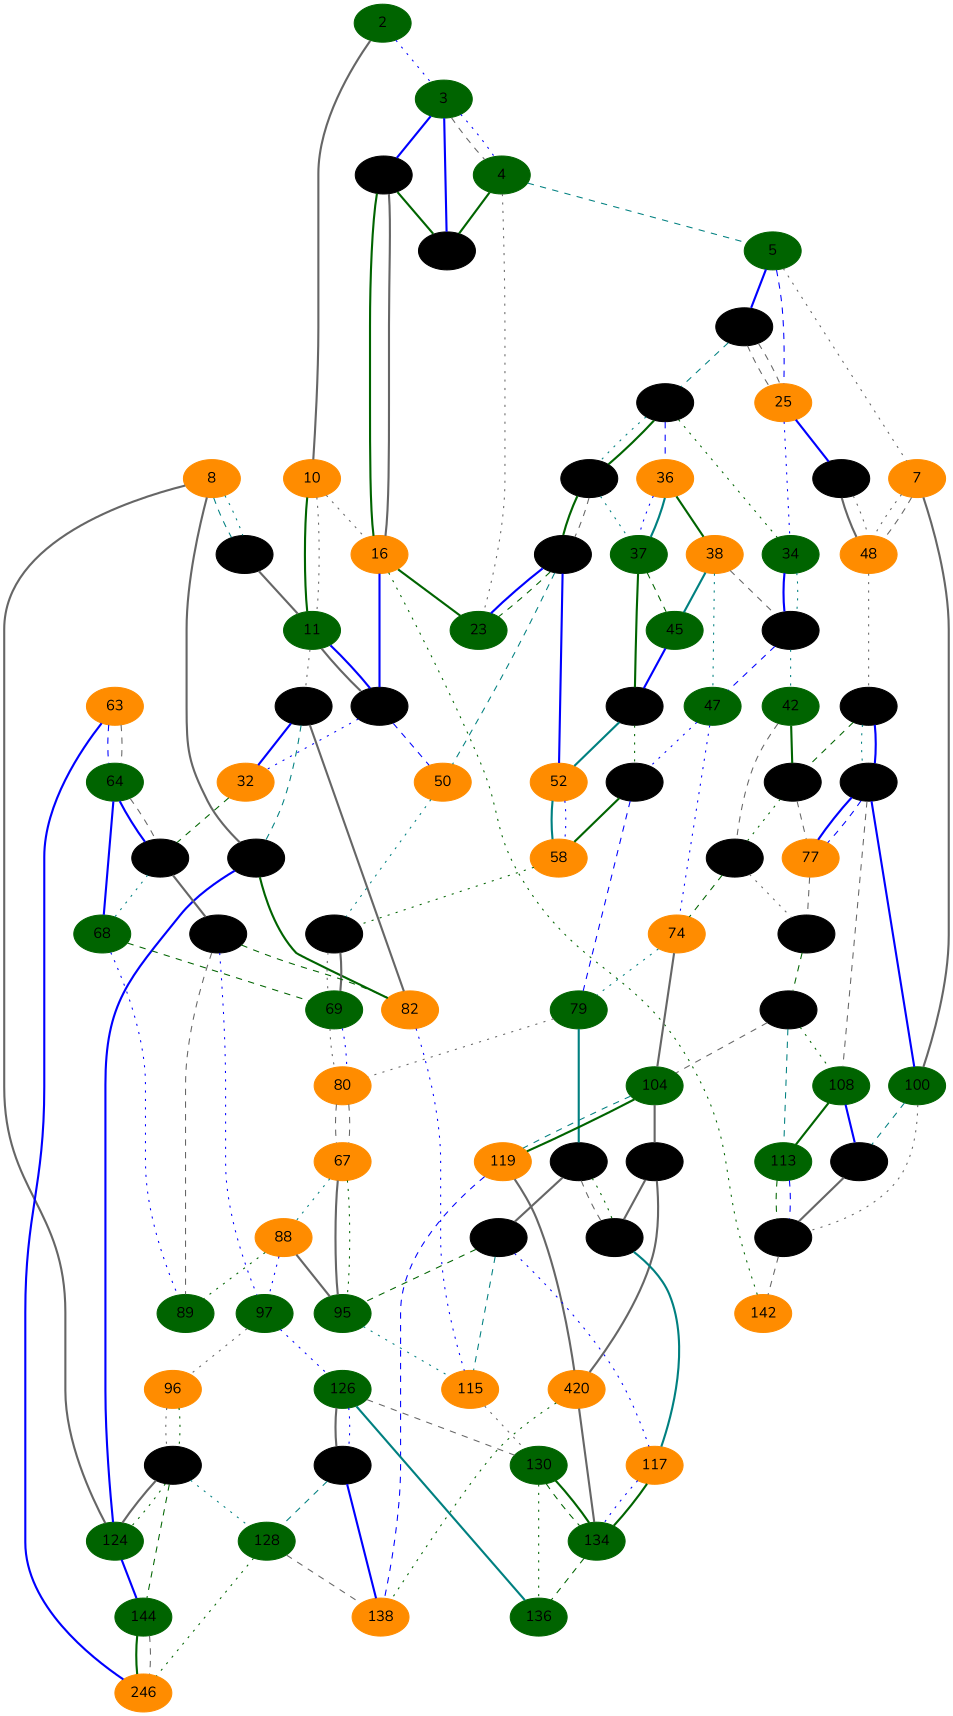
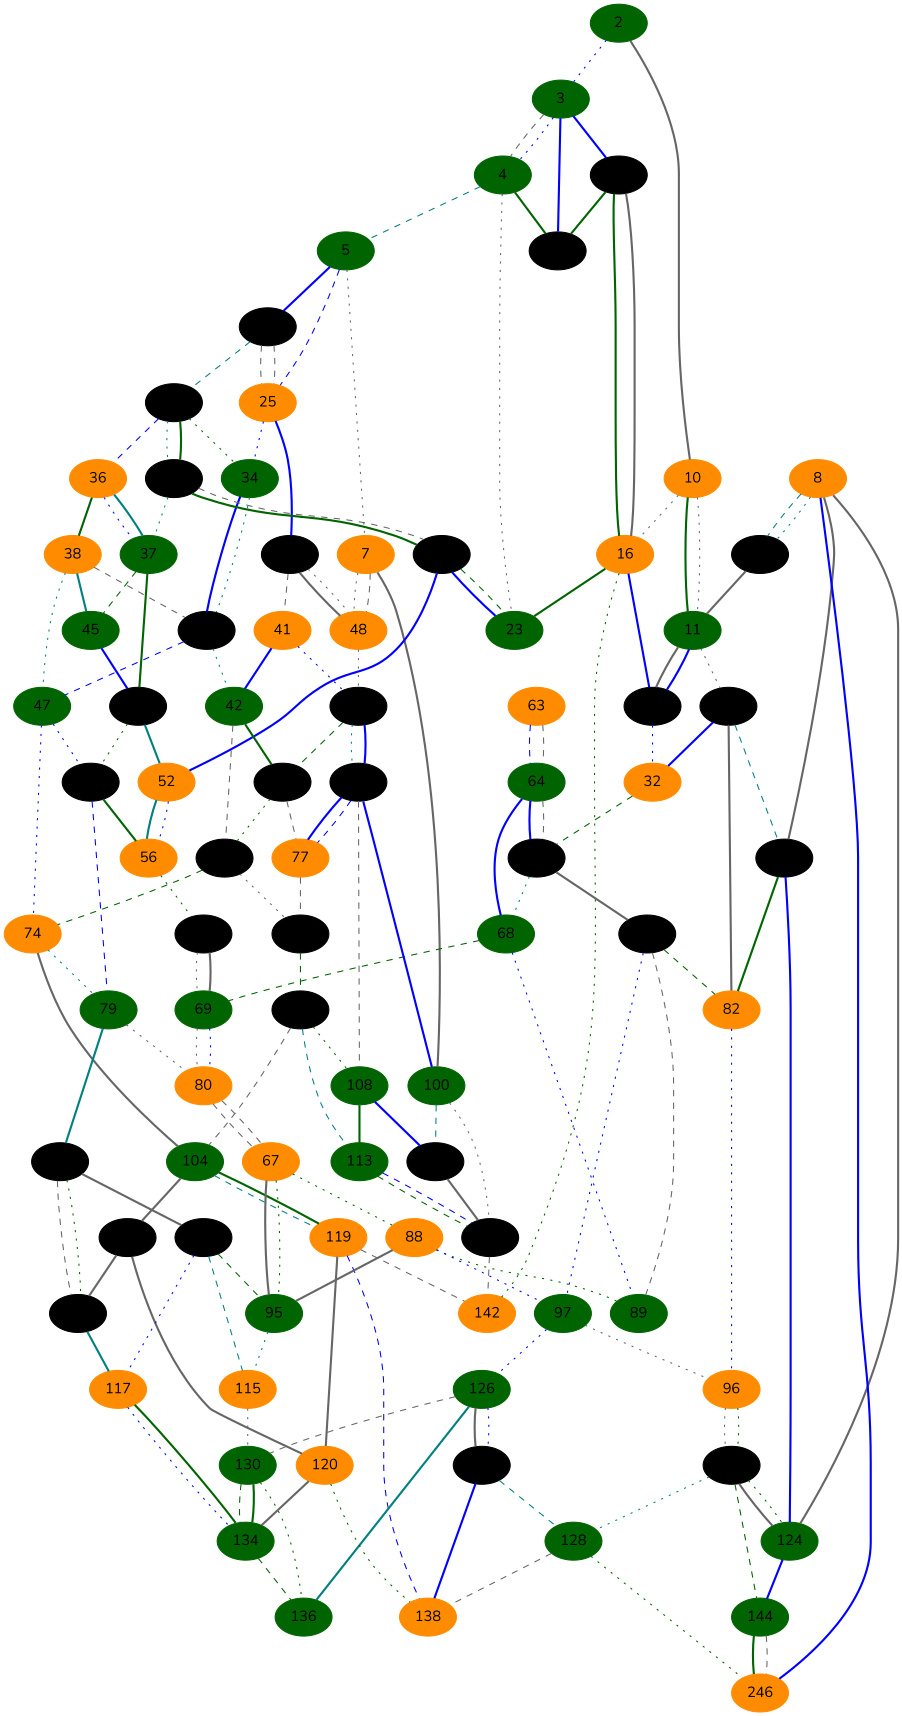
  graph {
    fontname=Nunito
    node [color=black fontname=Nunito style=filled]
    edge [color=gray40 fontname=Nunito style=bold]
    2 [color=darkgreen]
    10 [color=darkorange super="+13"]
    3 [color=darkgreen super="+14"]
    11 [color=darkgreen super="+12"]
    16 [color=darkorange super="+26"]
    4 [color=darkgreen super="+17"]
    15
    18
    5 [color=darkgreen super="+6"]
    23 [color=darkgreen]
    7 [color=darkorange super="+99"]
    19
    n13 [color=darkorange label=25 super="+25"]
    48 [color=darkorange]
    100 [color=darkgreen super="+122"]
    20 [super="+35"]
    34 [color=darkgreen]
    40
    8 [color=darkorange super="+133"]
    9
    30 [super="+92"]
    124 [color=darkgreen super="+125"]
    n23 [color=darkorange label=246]
    60 [super="+61"]
    121
    140 [super="+141"]
    142 [color=darkorange]
    82 [color=darkorange super="+91"]
    144 [color=darkgreen]
    27 [super="+31"]
    28 [super="+29"]
-   50 [color=darkorange]
    32 [color=darkorange super="+33"]
    21
    36 [color=darkorange]
    22 [super="+49"]
    37 [color=darkgreen super="+46"]
    39 [super="+43"]
    38 [color=darkorange super="+44"]
    52 [color=darkorange]
    45 [color=darkgreen]
    51 [super="+53"]
    57 [super="+58"]
-   56 [color=darkorange label=58]
+   56 [color=darkorange]
+   41 [color=darkorange]
    65 [super="+66"]
    n47 [color=darkorange label=96]
    68 [color=darkgreen super="+86"]
    81 [super="+90"]
    47 [color=darkgreen super="+54"]
    42 [color=darkgreen super="+71"]
    55 [super="+59"]
    74 [color=darkorange super="+83"]
    70 [super="+75"]
    72 [super="+73"]
    76 [super="+101"]
    77 [color=darkorange super="+78"]
    85 [super="+96"]
    79 [color=darkgreen super="+84"]
    104 [color=darkgreen super="+105"]
    69 [color=darkgreen]
    80 [color=darkorange]
    93
    108 [color=darkgreen super="+112"]
    63 [color=darkorange]
    64 [color=darkgreen super="+67"]
    89 [color=darkgreen]
    97 [color=darkgreen super="+107"]
    n69 [color=darkorange label=67]
    102 [super="+103"]
    110 [super="+118"]
    119 [color=darkorange super="+143"]
    113 [color=darkgreen]
    94 [super="+114"]
    111 [super="+116"]
    88 [color=darkorange super="+106"]
    95 [color=darkgreen super="+109"]
    126 [color=darkgreen super="+132"]
    123 [super="+129"]
    115 [color=darkorange]
    117 [color=darkorange]
    130 [color=darkgreen super="+131"]
    134 [color=darkgreen super="+135"]
    127
    136 [color=darkgreen]
    128 [color=darkgreen super="+145"]
-   120 [color=darkorange super="+137" label=420]
+   120 [color=darkorange super="+137"]
    138 [color=darkorange super="+139"]
    2 -- 10
    2 -- 3 [color=blue style=dotted]
    10 -- 11 [color=darkgreen]
    10 -- 11 [style=dotted]
    10 -- 16 [style=dotted]
    3 -- 4 [style=dashed]
    3 -- 4 [color=blue style=dotted]
    3 -- 15 [color=blue]
    3 -- 18 [color=blue]
    11 -- 27
    11 -- 27 [color=blue]
    11 -- 28 [style=dotted]
    16 -- 23 [color=darkgreen]
    16 -- 142 [color=darkgreen style=dotted]
    16 -- 27 [color=blue]
    4 -- 18 [color=darkgreen]
    4 -- 5 [color=teal style=dashed]
    4 -- 23 [style=dotted]
    15 -- 16 [color=darkgreen]
    15 -- 16
    15 -- 18 [color=darkgreen]
    5 -- 7 [style=dotted]
    5 -- 19 [color=blue]
    5 -- n13 [color=blue style=dashed]
    7 -- 48 [style=dotted]
    7 -- 48 [style=dashed]
    7 -- 100
    19 -- n13 [style=dashed]
    19 -- n13 [style=dashed]
    19 -- 20 [color=teal style=dashed]
    n13 -- 34 [color=blue style=dotted]
    n13 -- 40 [color=blue]
    48 -- 60 [style=dotted]
    100 -- 121 [color=teal style=dashed]
    100 -- 140 [style=dotted]
    20 -- 34 [color=darkgreen style=dotted]
    20 -- 21 [color=teal style=dotted]
    20 -- 21 [color=darkgreen]
    20 -- 36 [color=blue style=dashed]
    34 -- 39 [color=blue]
    34 -- 39 [color=teal style=dotted]
    40 -- 48
    40 -- 48 [style=dotted]
+   40 -- 41 [style=dashed]
    8 -- 9 [color=teal style=dashed]
    8 -- 9 [color=teal style=dotted]
    8 -- 30
    8 -- 124
-   63 -- n23 [color=blue]
+   8 -- n23 [color=blue]
    9 -- 11
    30 -- 124 [color=blue]
    30 -- 82 [color=darkgreen]
    124 -- 144 [color=blue]
    60 -- 70 [color=darkgreen style=dashed]
    60 -- 76 [color=teal style=dotted]
    60 -- 76 [color=blue]
    121 -- 140
    140 -- 142 [style=dashed]
-   82 -- 115 [color=blue style=dotted]
+   82 -- n47 [color=blue style=dotted]
    144 -- n23 [color=darkgreen]
    144 -- n23 [style=dashed]
-   27 -- 50 [color=blue style=dashed]
    27 -- 32 [color=blue style=dotted]
    28 -- 30 [color=teal style=dashed]
    28 -- 82
    28 -- 32 [color=blue]
-   50 -- 57 [color=teal style=dotted]
    32 -- 65 [color=darkgreen style=dashed]
    21 -- 22 [color=darkgreen]
    21 -- 22 [style=dashed]
    21 -- 37 [color=teal style=dotted]
    36 -- 37 [color=blue style=dotted]
    36 -- 37 [color=teal]
    36 -- 38 [color=darkgreen]
    22 -- 23 [color=blue]
    22 -- 23 [color=darkgreen style=dashed]
-   22 -- 50 [color=teal style=dashed]
    22 -- 52 [color=blue]
    37 -- 45 [color=darkgreen style=dashed]
    37 -- 51 [color=darkgreen]
    39 -- 47 [color=blue style=dashed]
    39 -- 42 [color=teal style=dotted]
    38 -- 39 [style=dashed]
    38 -- 45 [color=teal]
    38 -- 47 [color=teal style=dotted]
    52 -- 56 [color=teal]
    52 -- 56 [color=blue style=dotted]
    45 -- 51 [color=blue]
    51 -- 52 [color=teal]
    51 -- 55 [color=darkgreen style=dotted]
    57 -- 69 [style=dotted]
    57 -- 69
    56 -- 57 [color=darkgreen style=dotted]
+   41 -- 60 [color=blue style=dotted]
+   41 -- 42 [color=blue]
    65 -- 68 [color=teal style=dotted]
    65 -- 81
    n47 -- 123 [style=dotted]
    n47 -- 123 [color=darkgreen style=dotted]
    68 -- 69 [color=darkgreen style=dashed]
    68 -- 89 [color=blue style=dotted]
    81 -- 82 [color=darkgreen style=dashed]
    81 -- 89 [style=dashed]
    81 -- 97 [color=blue style=dotted]
    47 -- 55 [color=blue style=dotted]
    47 -- 74 [color=blue style=dotted]
    42 -- 70 [color=darkgreen]
    42 -- 72 [style=dashed]
    55 -- 56 [color=darkgreen]
    55 -- 79 [color=blue style=dashed]
    74 -- 79 [color=teal style=dotted]
    74 -- 104
    70 -- 72 [color=darkgreen style=dotted]
    70 -- 77 [style=dashed]
    72 -- 74 [color=darkgreen style=dashed]
    72 -- 85 [style=dotted]
    76 -- 100 [color=blue]
    76 -- 77 [color=blue]
    76 -- 77 [color=blue style=dashed]
    76 -- 108 [style=dashed]
    77 -- 85 [style=dashed weight=2]
    85 -- 102 [color=darkgreen style=dashed]
    79 -- 80 [style=dotted]
    79 -- 93 [color=teal]
    104 -- 110
    104 -- 119 [color=teal style=dashed]
    104 -- 119 [color=darkgreen]
    69 -- 80 [style=dotted]
    69 -- 80 [color=blue style=dotted]
    80 -- n69 [style=dashed]
    80 -- n69 [style=dashed]
    93 -- 94
    93 -- 111 [style=dashed]
    93 -- 111 [color=darkgreen style=dotted]
    108 -- 121 [color=blue]
    108 -- 113 [color=darkgreen]
    63 -- 64 [color=blue style=dashed weight=2]
    63 -- 64 [style=dashed]
    64 -- 65 [color=blue]
    64 -- 65 [style=dashed]
    64 -- 68 [color=blue]
    97 -- n47 [style=dotted]
    97 -- 126 [color=blue style=dotted]
-   n69 -- 88 [color=teal style=dotted]
+   n69 -- 88 [color=darkgreen style=dotted]
    n69 -- 95
    n69 -- 95 [color=darkgreen style=dotted]
    102 -- 104 [style=dashed]
    102 -- 108 [color=darkgreen style=dotted]
    102 -- 113 [color=teal style=dashed]
    110 -- 111 [weight=2]
    110 -- 120
+   119 -- 142 [style=dashed]
    119 -- 120
    119 -- 138 [color=blue style=dashed]
    113 -- 140 [color=darkgreen style=dashed]
    113 -- 140 [color=blue style=dashed]
    94 -- 95 [color=darkgreen style=dashed]
    94 -- 115 [color=teal style=dashed]
    94 -- 117 [color=blue style=dotted]
    111 -- 117 [color=teal]
    88 -- 89 [color=darkgreen style=dotted]
    88 -- 97 [color=blue style=dotted]
    88 -- 95
    95 -- 115 [color=teal style=dotted]
    126 -- 130 [style=dashed]
    126 -- 127
    126 -- 127 [color=blue style=dotted]
    126 -- 136 [color=teal]
    123 -- 124
    123 -- 124 [color=darkgreen style=dotted]
    123 -- 144 [color=darkgreen style=dashed]
    123 -- 128 [color=teal style=dotted]
    115 -- 130 [style=dotted]
    117 -- 134 [color=blue style=dotted]
    117 -- 134 [color=darkgreen]
    130 -- 134 [color=darkgreen style=dashed]
    130 -- 134 [color=darkgreen]
    130 -- 136 [color=darkgreen style=dotted]
    134 -- 136 [color=darkgreen style=dashed]
    127 -- 128 [color=teal style=dashed]
    127 -- 138 [color=blue]
    128 -- n23 [color=darkgreen style=dotted]
    128 -- 138 [style=dashed]
    120 -- 134
    120 -- 138 [color=darkgreen style=dotted]
  }
